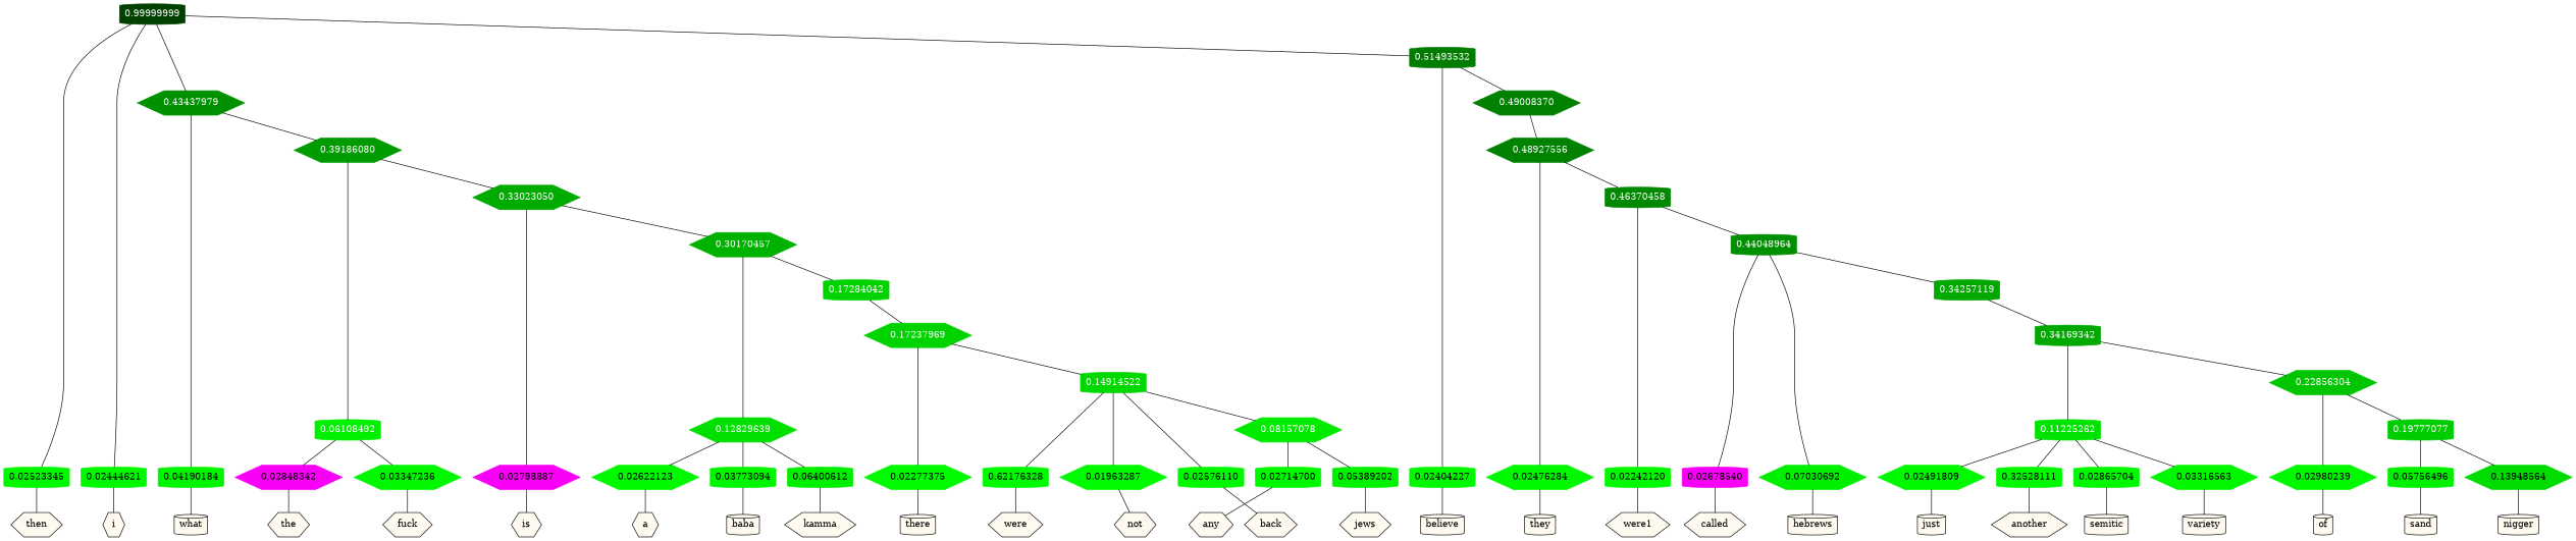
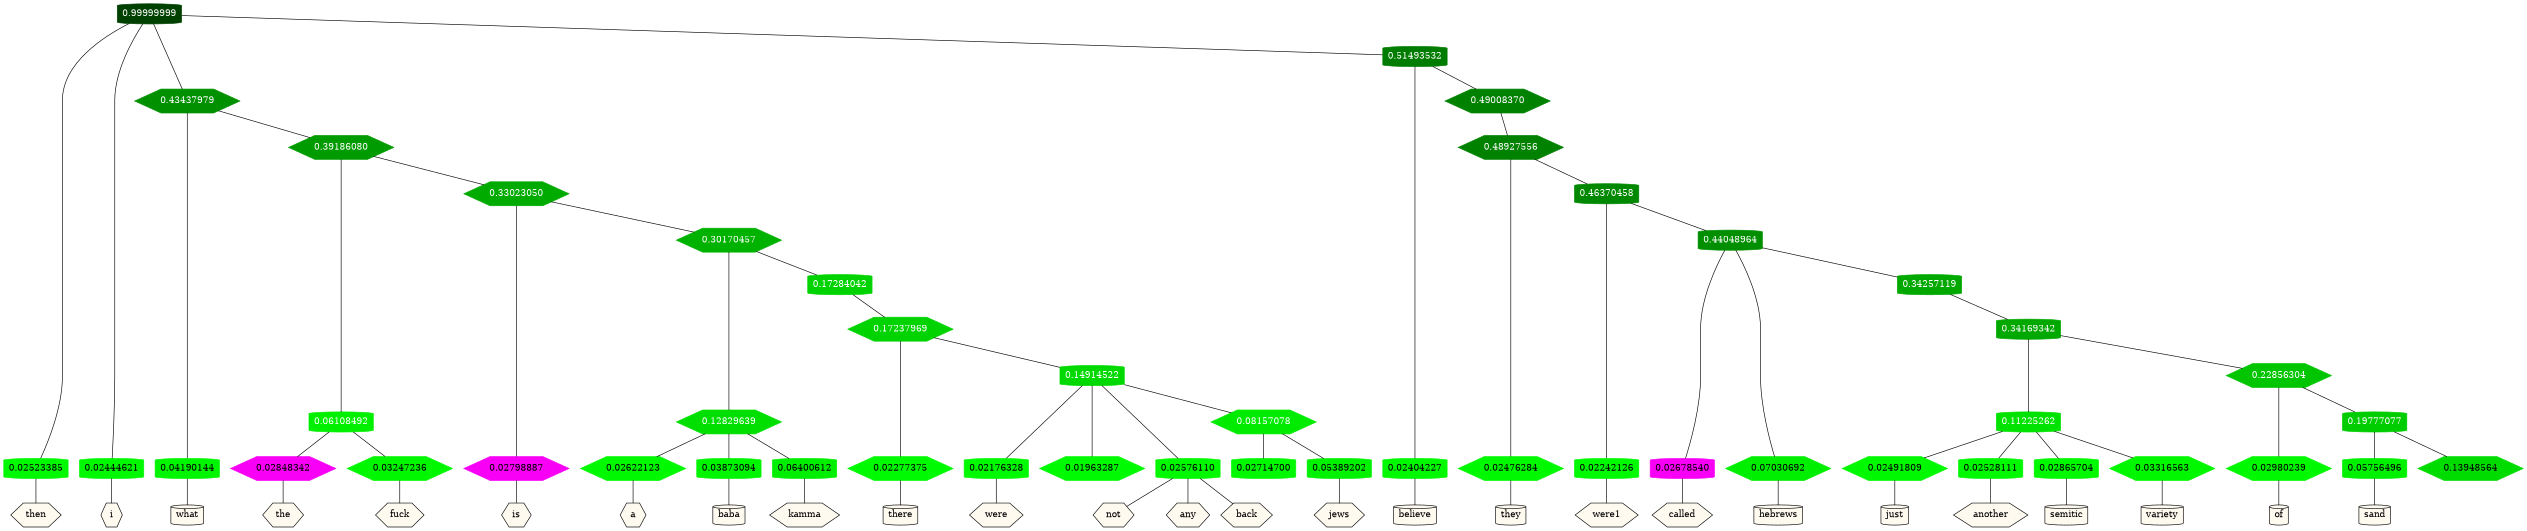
  graph {
    node [color=black format=png nodesep=0.001 ordering=out overlap_scaling=0.01 ranksep=0.001 shape=cylinder style=filled]
    n1 [fillcolor=floralwhite height=0.15 label=what style="filled,solid" width=0.15]
    n2 [fillcolor=floralwhite height=0.15 label=the shape=hexagon style="filled,solid" width=0.15]
    n3 [fillcolor=floralwhite height=0.15 label=fuck shape=hexagon style="filled,solid" width=0.15]
    n4 [fillcolor=floralwhite height=0.15 label=is shape=hexagon style="filled,solid" width=0.15]
    n5 [fillcolor=floralwhite height=0.15 label=a shape=hexagon style="filled,solid" width=0.15]
    n6 [fillcolor=floralwhite height=0.15 label=baba style="filled,solid" width=0.15]
    n7 [fillcolor=floralwhite height=0.15 label=kamma shape=hexagon style="filled,solid" width=0.15]
    n8 [fillcolor=floralwhite height=0.15 label=there style="filled,solid" width=0.15]
    n9 [fillcolor=floralwhite height=0.15 label=were shape=hexagon style="filled,solid" width=0.15]
    n10 [fillcolor=floralwhite height=0.15 label=not shape=hexagon style="filled,solid" width=0.15]
    n11 [fillcolor=floralwhite height=0.15 label=any shape=hexagon style="filled,solid" width=0.15]
    n12 [fillcolor=floralwhite height=0.15 label=jews shape=hexagon style="filled,solid" width=0.15]
    n13 [fillcolor=floralwhite height=0.15 label=back shape=hexagon style="filled,solid" width=0.15]
    n14 [fillcolor=floralwhite height=0.15 label=then shape=hexagon style="filled,solid" width=0.15]
    n15 [fillcolor=floralwhite height=0.15 label=i shape=hexagon style="filled,solid" width=0.15]
    n16 [fillcolor=floralwhite height=0.15 label=believe style="filled,solid" width=0.15]
    n17 [fillcolor=floralwhite height=0.15 label=they style="filled,solid" width=0.15]
    n18 [fillcolor=floralwhite height=0.15 label=were1 shape=hexagon style="filled,solid" width=0.15]
    n19 [fillcolor=floralwhite height=0.15 label=called shape=hexagon style="filled,solid" width=0.15]
    n20 [fillcolor=floralwhite height=0.15 label=hebrews style="filled,solid" width=0.15]
    n21 [fillcolor=floralwhite height=0.15 label=just style="filled,solid" width=0.15]
    n22 [fillcolor=floralwhite height=0.15 label=another shape=hexagon style="filled,solid" width=0.15]
    n23 [fillcolor=floralwhite height=0.15 label=semitic style="filled,solid" width=0.15]
    n24 [fillcolor=floralwhite height=0.15 label=variety style="filled,solid" width=0.15]
    n25 [fillcolor=floralwhite height=0.15 label=of style="filled,solid" width=0.15]
    n26 [fillcolor=floralwhite height=0.15 label=sand style="filled,solid" width=0.15]
-   n27 [fillcolor=floralwhite height=0.15 label=nigger style="filled,solid" width=0.15]
-   n28 [color="0.334 1.000 0.958" fontcolor=black height=0.15 label=0.04190184 width=0.15]
+   n28 [color="0.334 1.000 0.958" fontcolor=black height=0.15 label=0.04190144 width=0.15]
    n29 [color="0.835 1.000 0.972" fontcolor=black height=0.15 label=0.02848342 shape=hexagon width=0.15]
-   n30 [color="0.334 1.000 0.968" fontcolor=black height=0.15 label=0.03347236 shape=hexagon width=0.15]
+   n30 [color="0.334 1.000 0.968" fontcolor=black height=0.15 label=0.03247236 shape=hexagon width=0.15]
    n31 [color="0.835 1.000 0.972" fontcolor=black height=0.15 label=0.02798887 shape=hexagon width=0.15]
    n32 [color="0.334 1.000 0.974" fontcolor=black height=0.15 label=0.02622123 shape=hexagon width=0.15]
-   n33 [color="0.334 1.000 0.962" fontcolor=black height=0.15 label=0.03773094 width=0.15]
+   n33 [color="0.334 1.000 0.962" fontcolor=black height=0.15 label=0.03873094 width=0.15]
    n34 [color="0.334 1.000 0.936" fontcolor=black height=0.15 label=0.06400612 width=0.15]
    n35 [color="0.334 1.000 0.977" fontcolor=black height=0.15 label=0.02277375 shape=hexagon width=0.15]
-   n36 [color="0.334 1.000 0.978" fontcolor=black height=0.15 label=0.62176328 width=0.15]
+   n36 [color="0.334 1.000 0.978" fontcolor=black height=0.15 label=0.02176328 width=0.15]
    n37 [color="0.334 1.000 0.980" fontcolor=black height=0.15 label=0.01963287 shape=hexagon width=0.15]
    n38 [color="0.334 1.000 0.973" fontcolor=black height=0.15 label=0.02714700 width=0.15]
    n39 [color="0.334 1.000 0.946" fontcolor=black height=0.15 label=0.05389202 width=0.15]
    n40 [color="0.334 1.000 0.974" fontcolor=black height=0.15 label=0.02576110 width=0.15]
-   n41 [color="0.334 1.000 0.975" fontcolor=black height=0.15 label=0.02523345 width=0.15]
+   n41 [color="0.334 1.000 0.975" fontcolor=black height=0.15 label=0.02523385 width=0.15]
    n42 [color="0.334 1.000 0.976" fontcolor=black height=0.15 label=0.02444621 width=0.15]
    n43 [color="0.334 1.000 0.976" fontcolor=black height=0.15 label=0.02404227 width=0.15]
    n44 [color="0.334 1.000 0.975" fontcolor=black height=0.15 label=0.02476284 shape=hexagon width=0.15]
-   n45 [color="0.334 1.000 0.978" fontcolor=black height=0.15 label=0.02242120 width=0.15]
+   n45 [color="0.334 1.000 0.978" fontcolor=black height=0.15 label=0.02242126 width=0.15]
    n46 [color="0.835 1.000 0.973" fontcolor=black height=0.15 label=0.02678540 width=0.15]
    n47 [color="0.334 1.000 0.930" fontcolor=black height=0.15 label=0.07030692 shape=hexagon width=0.15]
    n48 [color="0.334 1.000 0.975" fontcolor=black height=0.15 label=0.02491809 shape=hexagon width=0.15]
-   n49 [color="0.334 1.000 0.975" fontcolor=black height=0.15 label=0.32528111 width=0.15]
+   n49 [color="0.334 1.000 0.975" fontcolor=black height=0.15 label=0.02528111 width=0.15]
    n50 [color="0.334 1.000 0.971" fontcolor=black height=0.15 label=0.02865704 width=0.15]
    n51 [color="0.334 1.000 0.967" fontcolor=black height=0.15 label=0.03316563 shape=hexagon width=0.15]
    n52 [color="0.334 1.000 0.970" fontcolor=black height=0.15 label=0.02980239 shape=hexagon width=0.15]
    n53 [color="0.334 1.000 0.943" fontcolor=black height=0.15 label=0.05756496 width=0.15]
    n54 [color="0.334 1.000 0.861" fontcolor=black height=0.15 label=0.13948564 shape=hexagon width=0.15]
    n55 [color="0.334 1.000 0.250" fontcolor=grey99 height=0.15 label=0.99999999 width=0.15]
    n56 [color="0.334 1.000 0.566" fontcolor=grey99 height=0.15 label=0.43437979 shape=hexagon width=0.15]
    n57 [color="0.334 1.000 0.485" fontcolor=grey99 height=0.15 label=0.51493532 width=0.15]
    n58 [color="0.334 1.000 0.608" fontcolor=grey99 height=0.15 label=0.39186080 shape=hexagon width=0.15]
    n59 [color="0.334 1.000 0.510" fontcolor=grey99 height=0.15 label=0.49008370 shape=hexagon width=0.15]
    n60 [color="0.334 1.000 0.939" fontcolor=grey99 height=0.15 label=0.06108492 width=0.15]
    n61 [color="0.334 1.000 0.670" fontcolor=grey99 height=0.15 label=0.33023050 shape=hexagon width=0.15]
    n62 [color="0.334 1.000 0.511" fontcolor=grey99 height=0.15 label=0.48927556 shape=hexagon width=0.15]
    n63 [color="0.334 1.000 0.698" fontcolor=grey99 height=0.15 label=0.30170457 shape=hexagon width=0.15]
    n64 [color="0.334 1.000 0.536" fontcolor=grey99 height=0.15 label=0.46370458 width=0.15]
    n65 [color="0.334 1.000 0.872" fontcolor=grey99 height=0.15 label=0.12829639 shape=hexagon width=0.15]
    n66 [color="0.334 1.000 0.827" fontcolor=grey99 height=0.15 label=0.17284042 width=0.15]
    n67 [color="0.334 1.000 0.560" fontcolor=grey99 height=0.15 label=0.44048964 width=0.15]
    n68 [color="0.334 1.000 0.828" fontcolor=grey99 height=0.15 label=0.17237969 shape=hexagon width=0.15]
    n69 [color="0.334 1.000 0.657" fontcolor=grey99 height=0.15 label=0.34257119 width=0.15]
    n70 [color="0.334 1.000 0.851" fontcolor=grey99 height=0.15 label=0.14914522 width=0.15]
    n71 [color="0.334 1.000 0.658" fontcolor=grey99 height=0.15 label=0.34169342 width=0.15]
    n72 [color="0.334 1.000 0.918" fontcolor=grey99 height=0.15 label=0.08157078 shape=hexagon width=0.15]
    n73 [color="0.334 1.000 0.888" fontcolor=grey99 height=0.15 label=0.11225262 width=0.15]
    n74 [color="0.334 1.000 0.771" fontcolor=grey99 height=0.15 label=0.22856304 shape=hexagon width=0.15]
    n75 [color="0.334 1.000 0.802" fontcolor=grey99 height=0.15 label=0.19777077 width=0.15]
    subgraph sub_1 {
      rank=same
      n1
      n2
      n3
      n4
      n5
      n6
      n7
      n8
      n9
      n10
      n11
      n12
      n13
      n14
      n15
      n16
      n17
      n18
      n19
      n20
      n21
      n22
      n23
      n24
      n25
      n26
-     n27
    }
    subgraph sub_2 {
      rank=same
      n28
      n29
      n30
      n31
      n32
      n33
      n34
      n35
      n36
      n37
      n38
      n39
      n40
      n41
      n42
      n43
      n44
      n45
      n46
      n47
      n48
      n49
      n50
      n51
      n52
      n53
      n54
    }
    n28 -- n1
    n29 -- n2
    n30 -- n3
    n31 -- n4
    n32 -- n5
    n33 -- n6
    n34 -- n7
    n35 -- n8
    n36 -- n9
-   n37 -- n10
-   n38 -- n11
+   n40 -- n10
+   n40 -- n11
    n39 -- n12
    n40 -- n13
    n41 -- n14
    n42 -- n15
    n43 -- n16
    n44 -- n17
    n45 -- n18
    n46 -- n19
    n47 -- n20
    n48 -- n21
    n49 -- n22
    n50 -- n23
    n51 -- n24
    n52 -- n25
    n53 -- n26
-   n54 -- n27
    n55 -- n41
    n55 -- n42
    n55 -- n56
    n55 -- n57
    n56 -- n28
    n56 -- n58
    n57 -- n43
    n57 -- n59
    n58 -- n60
    n58 -- n61
    n59 -- n62
    n60 -- n29
    n60 -- n30
    n61 -- n31
    n61 -- n63
    n62 -- n44
    n62 -- n64
    n63 -- n65
    n63 -- n66
    n64 -- n45
    n64 -- n67
    n65 -- n32
    n65 -- n33
    n65 -- n34
    n66 -- n68
    n67 -- n46
    n67 -- n47
    n67 -- n69
    n68 -- n35
    n68 -- n70
    n69 -- n71
    n70 -- n36
    n70 -- n37
    n70 -- n40
    n70 -- n72
    n71 -- n73
    n71 -- n74
    n72 -- n38
    n72 -- n39
    n73 -- n48
    n73 -- n49
    n73 -- n50
    n73 -- n51
    n74 -- n52
    n74 -- n75
    n75 -- n53
    n75 -- n54
  }
